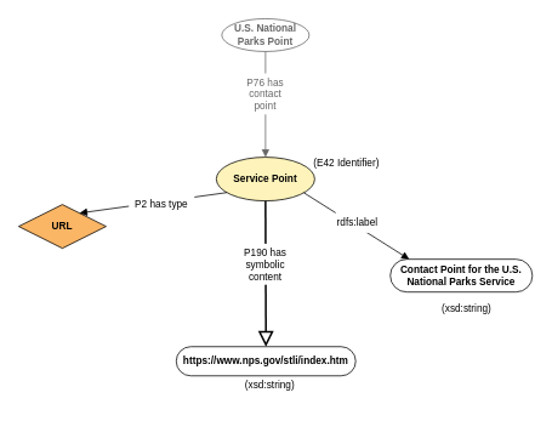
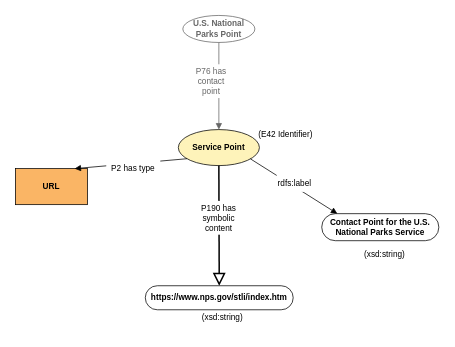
  <mxCell id="0" />
  <mxCell id="1" parent="0" />
  <mxCell id="2" value="Contact Point for the U.S. National Parks Service" style="html=1;whiteSpace=wrap;rounded=1;arcSize=50;fontSize=11;fontColor=#000000;fontStyle=1;spacing=3;strokeOpacity=100;" vertex="1" parent="1"><mxGeometry x="428" y="284" width="156" height="36" as="geometry" /></mxCell>
  <mxCell id="3" value="Service Point" style="html=1;whiteSpace=wrap;ellipse;fontSize=11;fontColor=#000000;fontStyle=1;spacing=3;strokeOpacity=100;fillOpacity=100;fillColor=#fef3ba;" vertex="1" parent="1"><mxGeometry x="237" y="172" width="108" height="48" as="geometry" /></mxCell>
- <mxCell id="4" value="URL" style="html=1;whiteSpace=wrap;rhombus;fontSize=11;fontColor=#000000;fontStyle=1;spacing=3;strokeOpacity=100;fillOpacity=100;fillColor=#fab565;" vertex="1" parent="1"><mxGeometry x="20" y="224" width="96" height="48" as="geometry" /></mxCell>
+ <mxCell id="4" value="URL" style="html=1;whiteSpace=wrap;fontSize=11;fontColor=#000000;fontStyle=1;spacing=3;strokeOpacity=100;fillOpacity=100;fillColor=#fab565;rounded=0;" vertex="1" parent="1"><mxGeometry x="20" y="224" width="96" height="48" as="geometry" /></mxCell>
  <mxCell id="5" value="(E42 Identifier)" style="html=1;whiteSpace=wrap;;fontSize=11;fontColor=#000000;spacing=3;strokeOpacity=0;fillOpacity=0;fillColor=#ffffff;" vertex="1" parent="1"><mxGeometry x="308" y="160" width="144" height="36" as="geometry" /></mxCell>
  <mxCell id="6" value="(xsd:string)" style="html=1;whiteSpace=wrap;;fontSize=11;fontColor=#000000;spacing=3;strokeOpacity=0;fillOpacity=0;fillColor=#ffffff;" vertex="1" parent="1"><mxGeometry x="440" y="320" width="144" height="36" as="geometry" /></mxCell>
  <mxCell id="7" value="" style="html=1;jettySize=18;fontSize=11;rounded=0;startArrow=none;;endArrow=block;endFill=1;;exitX=0.894;exitY=0.822;exitPerimeter=1;entryX=0.139;entryY=0.008;entryPerimeter=1;" edge="1" parent="1" source="3" target="2"><mxGeometry width="100" height="100" relative="1" as="geometry"><Array as="points" /></mxGeometry></mxCell>
  <mxCell id="8" value="" style="html=1;jettySize=18;fontSize=11;rounded=0;startArrow=none;;endArrow=block;endFill=1;;exitX=0.1;exitY=0.814;exitPerimeter=1;entryX=0.701;entryY=0.187;entryPerimeter=1;" edge="1" parent="1" source="3" target="4"><mxGeometry width="100" height="100" relative="1" as="geometry"><Array as="points" /></mxGeometry></mxCell>
  <mxCell id="9" value="" style="html=1;jettySize=18;fontSize=11;strokeWidth=2;rounded=0;startArrow=none;;endArrow=block;endFill=0;endSize=12;;exitX=0.5;exitY=1.013;exitPerimeter=1;entryX=0.5;entryY=-0.019;entryPerimeter=1;" edge="1" parent="1" source="3" target="17"><mxGeometry width="100" height="100" relative="1" as="geometry"><Array as="points" /></mxGeometry></mxCell>
  <mxCell id="10" value="P2 has type" style="html=1;whiteSpace=wrap;;fontSize=11;fontColor=#000000;spacing=3;strokeOpacity=0;fillOpacity=100;fillColor=#ffffff;" vertex="1" parent="1"><mxGeometry x="141" y="212" width="72" height="24" as="geometry" /></mxCell>
  <mxCell id="11" value="rdfs:label" style="html=1;whiteSpace=wrap;;fontSize=11;fontColor=#000000;spacing=3;strokeOpacity=0;fillOpacity=100;fillColor=#ffffff;" vertex="1" parent="1"><mxGeometry x="368" y="231" width="48" height="24" as="geometry" /></mxCell>
  <mxCell id="12" value="U.S. National Parks Point" style="html=1;whiteSpace=wrap;ellipse;fontSize=11;fontColor=#666666;fontStyle=1;spacing=3;strokeColor=#666666;strokeOpacity=100;fillOpacity=0;fillColor=#000000;" vertex="1" parent="1"><mxGeometry x="243" y="20" width="96" height="36" as="geometry" /></mxCell>
  <mxCell id="13" value="" style="html=1;jettySize=18;fontSize=11;strokeColor=#666666;strokeOpacity=100;rounded=1;arcSize=0;edgeStyle=orthogonalEdgeStyle;startArrow=none;;endArrow=block;endFill=1;;exitX=0.5;exitY=1.017;exitPerimeter=1;entryX=0.5;entryY=-0.013;entryPerimeter=1;" edge="1" parent="1" source="12" target="3"><mxGeometry width="100" height="100" relative="1" as="geometry"><Array as="points" /></mxGeometry></mxCell>
- <mxCell id="14" value="P76 has contact point" style="html=1;whiteSpace=wrap;;fontSize=11;fontColor=#666666;spacing=3;strokeOpacity=0;fillOpacity=100;fillColor=#ffffff;" vertex="1" parent="1"><mxGeometry x="266" y="80" width="50" height="45" as="geometry" /></mxCell>
+ <mxCell id="14" value="P76 has contact point" style="html=1;whiteSpace=wrap;;fontSize=11;fontColor=#666666;spacing=3;strokeOpacity=0;fillOpacity=100;fillColor=#ffffff;" vertex="1" parent="1"><mxGeometry x="256" y="85" width="50" height="45" as="geometry" /></mxCell>
  <mxCell id="15" value="P190 has symbolic content" style="html=1;whiteSpace=wrap;;fontSize=11;fontColor=#000000;spacing=3;strokeOpacity=0;fillOpacity=100;fillColor=#ffffff;" vertex="1" parent="1"><mxGeometry x="255" y="267" width="72" height="45" as="geometry" /></mxCell>
  <mxCell id="16" value="(xsd:string)" style="html=1;whiteSpace=wrap;;fontSize=11;fontColor=#000000;spacing=3;strokeOpacity=0;fillOpacity=0;fillColor=#ffffff;" vertex="1" parent="1"><mxGeometry x="224" y="404" width="144" height="36" as="geometry" /></mxCell>
  <mxCell id="17" value="https://www.nps.gov/stli/index.htm" style="html=1;whiteSpace=wrap;rounded=1;arcSize=50;fontSize=11;fontColor=#000000;fontStyle=1;spacing=3;strokeOpacity=100;" vertex="1" parent="1"><mxGeometry x="193" y="380" width="197" height="32" as="geometry" /></mxCell>
